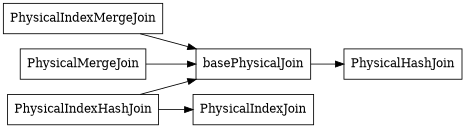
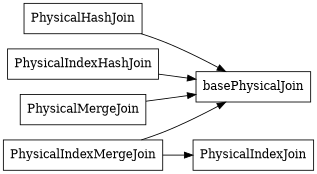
  digraph {
    newrank=true
    rankdir=LR
    node [shape=box]
    PhysicalHashJoin
    basePhysicalJoin
    PhysicalIndexMergeJoin
    PhysicalIndexHashJoin
    PhysicalIndexJoin
    PhysicalMergeJoin
-   basePhysicalJoin -> PhysicalHashJoin
+   PhysicalHashJoin -> basePhysicalJoin
    PhysicalIndexMergeJoin -> basePhysicalJoin
    PhysicalIndexHashJoin -> basePhysicalJoin
-   PhysicalIndexHashJoin -> PhysicalIndexJoin
+   PhysicalIndexMergeJoin -> PhysicalIndexJoin
    PhysicalMergeJoin -> basePhysicalJoin
  }
